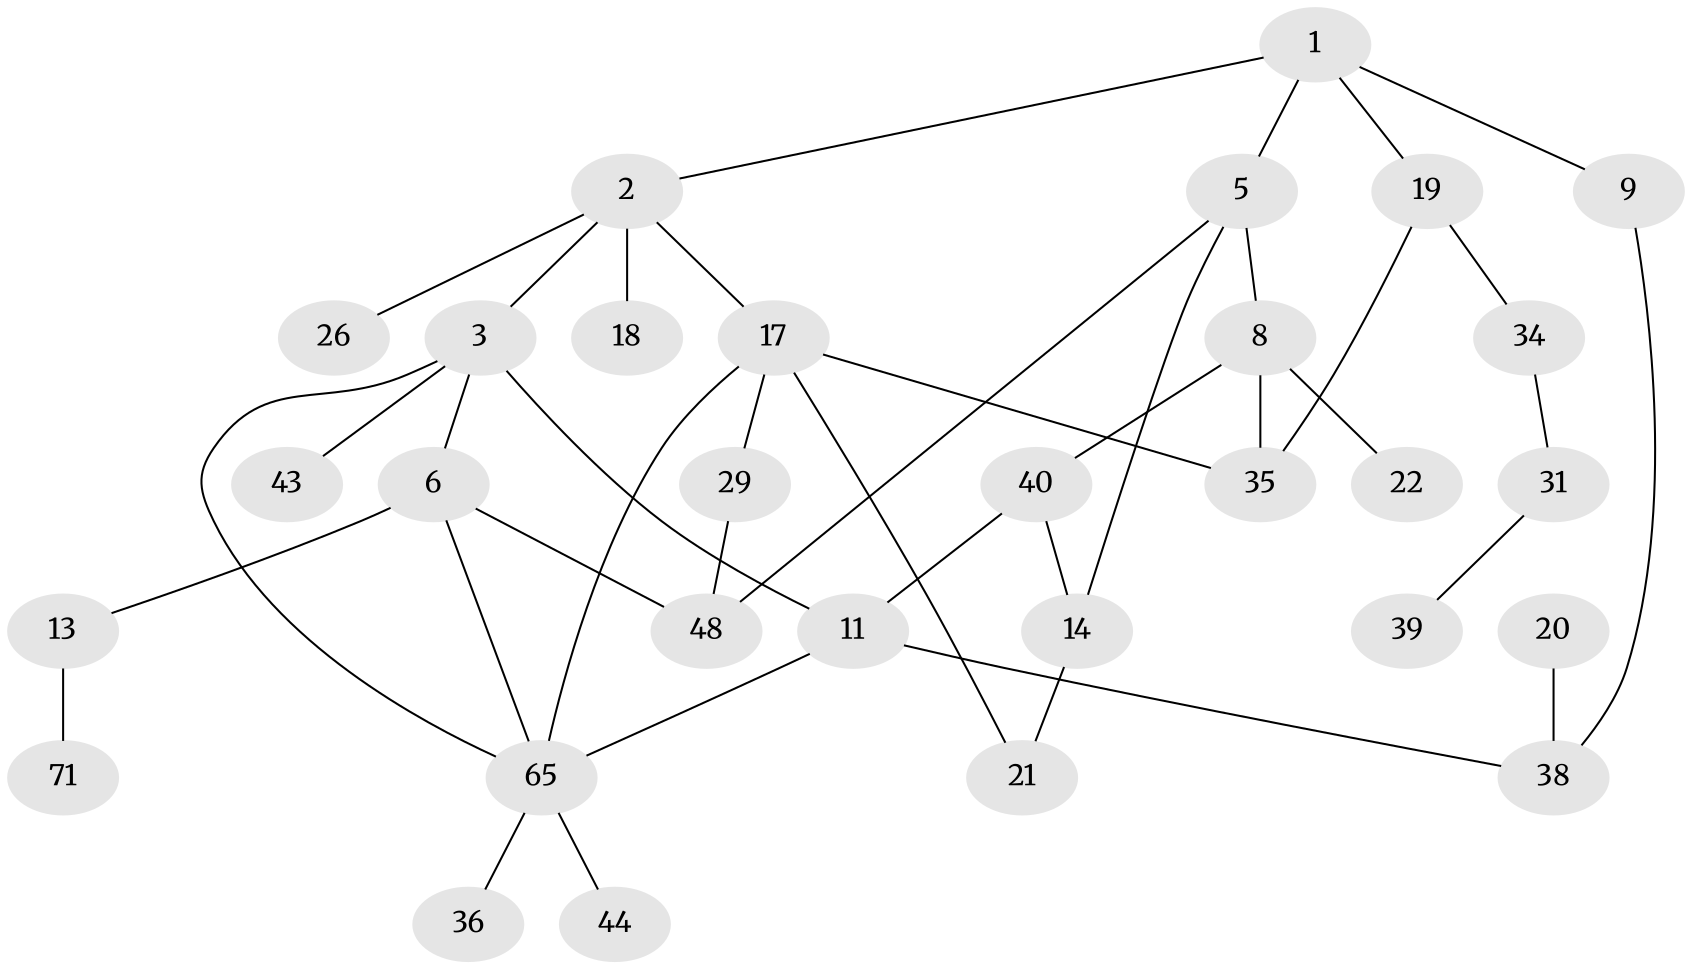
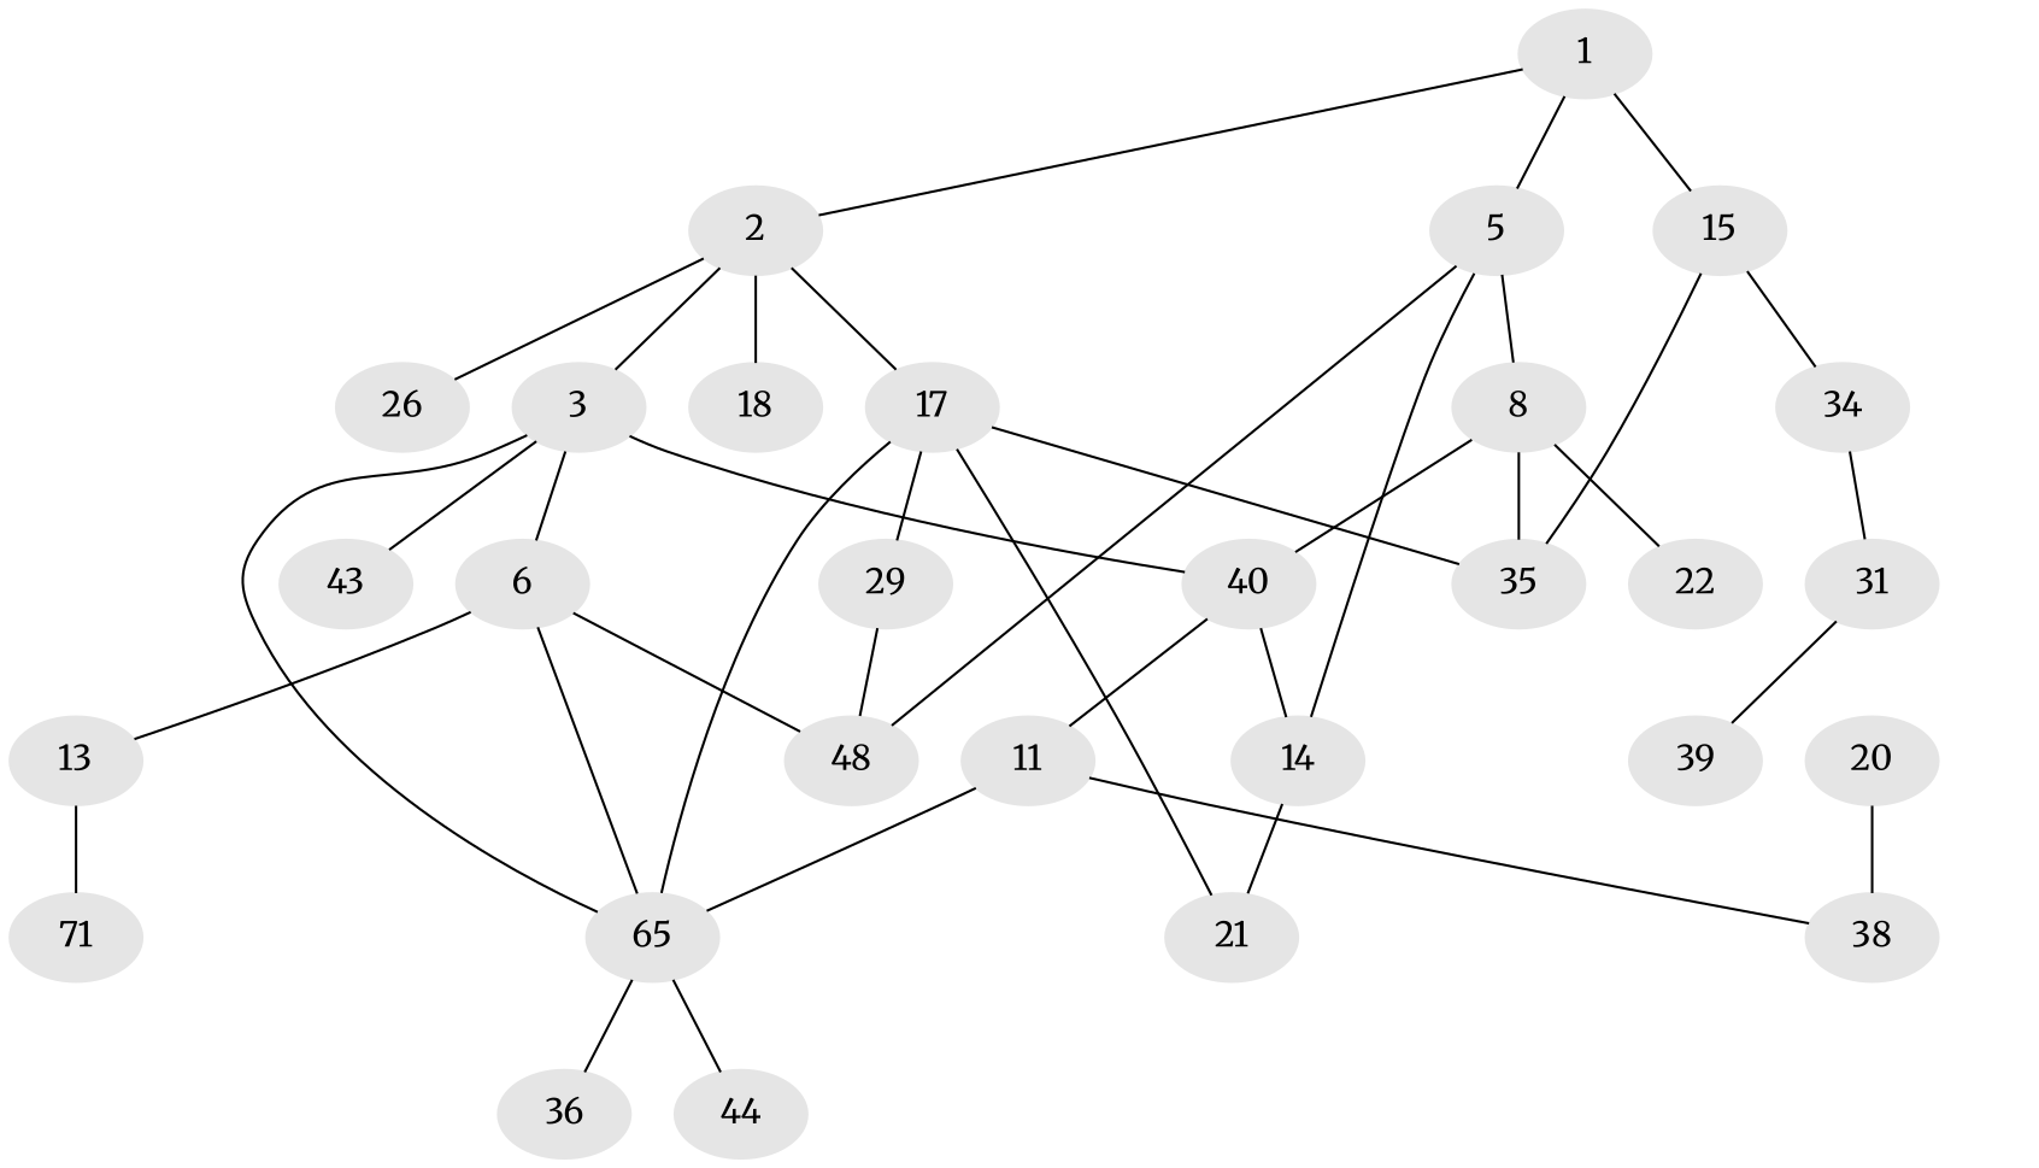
  graph {
    fontname=Merriweather
    node [color=gray90 fontname=Merriweather style=filled]
    edge [fontname=Merriweather]
    1 [super="+15"]
    2 [super="+7"]
    5 [super="+24"]
-   9 [super="+41"]
-   19
+   19 [label=15]
    3 [super="+4"]
    17 [super="+50"]
    18 [super="+27"]
    26
    8 [super="+23"]
    14 [super="+28"]
    48
    38
    35 [super="+49"]
    34 [super="+42"]
    6 [super="+12"]
    n17 [label=40 super="+45"]
    n18 [label=65 super="+30"]
    43
    21
    29 [super="+32"]
    13 [super="+47"]
    11 [super="+33"]
    36
    44
    22 [super="+37"]
    n27 [label=71]
    31 [super="+40"]
    39
    20 [super="+46"]
    1 -- 2
    1 -- 5
-   1 -- 9
    1 -- 19
    2 -- 3
    2 -- 17
    2 -- 18
    2 -- 26
    5 -- 8
    5 -- 14
    5 -- 48
-   9 -- 38
    19 -- 35
    19 -- 34 [weight=2]
    3 -- 6
-   3 -- 11
+   3 -- n17
    3 -- n18
    3 -- 43
    17 -- 35
    17 -- n18
    17 -- 21
    17 -- 29
    8 -- 35
    8 -- n17
    8 -- 22
    14 -- 21
    34 -- 31 [weight=2]
    6 -- 48
    6 -- n18
    6 -- 13
    n17 -- 14
    n17 -- 11
    n18 -- 36
    n18 -- 44
    29 -- 48
    13 -- n27
    11 -- 38
    11 -- n18
    31 -- 39
    20 -- 38
  }
